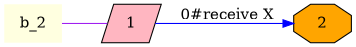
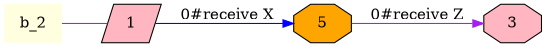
  digraph {
    rankdir=LR
    node [fillcolor=lightpink shape=octagon style=filled]
    edge [color=purple]
    n1 [fillcolor=lightyellow label=b_2 shape=plaintext]
    n2 [label=1 shape=parallelogram]
-   n3 [fillcolor=orange label=2]
+   n3 [fillcolor=orange label=5]
+   n4 [label=3]
    n1 -> n2 [arrowhead=none]
    n2 -> n3 [color=blue label="0#receive X"]
+   n3 -> n4 [label="0#receive Z"]
  }
